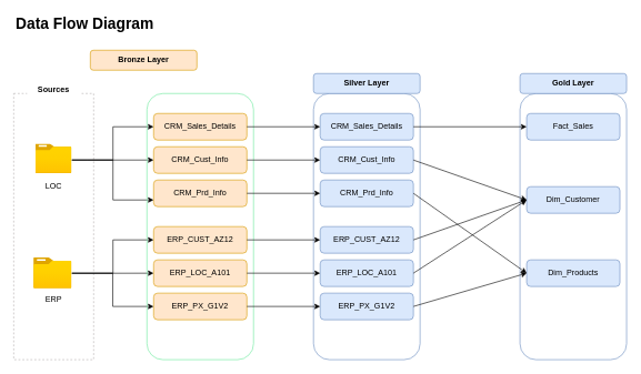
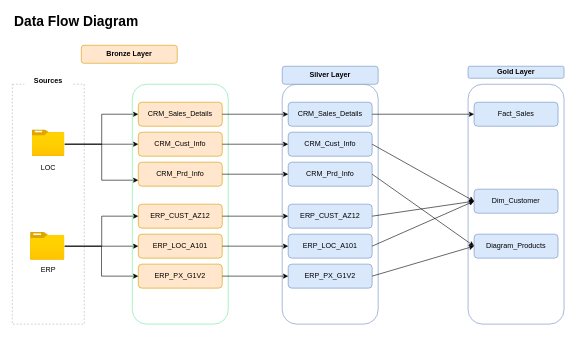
  <mxCell id="0" />
  <mxCell id="1" parent="0" />
  <mxCell id="2" value="" style="rounded=0;whiteSpace=wrap;html=1;fillColor=none;dashed=1;strokeColor=light-dark(#b5b0b0, #ededed);" parent="1" vertex="1"><mxGeometry y="140" width="120" height="400" as="geometry" x="20" /></mxCell>
  <mxCell id="3" value="" style="rounded=0;whiteSpace=wrap;html=1;fillColor=default;strokeColor=none;" parent="1" vertex="1"><mxGeometry x="40" y="120" width="80" height="30" as="geometry" /></mxCell>
  <mxCell id="4" value="&lt;b&gt;Sources&lt;/b&gt;" style="text;html=1;align=center;verticalAlign=middle;whiteSpace=wrap;rounded=0;fillColor=none;strokeColor=none;" parent="1" vertex="1"><mxGeometry x="50" y="120" width="60" height="30" as="geometry" /></mxCell>
  <mxCell id="5" value="&lt;b&gt;Data Flow Diagram&amp;nbsp;&lt;/b&gt;" style="text;html=1;align=center;verticalAlign=middle;whiteSpace=wrap;rounded=0;fontSize=23;" parent="1" vertex="1"><mxGeometry width="220" height="30" as="geometry" x="20" y="20" /></mxCell>
  <mxCell id="6" value="" style="edgeStyle=orthogonalEdgeStyle;rounded=0;orthogonalLoop=1;jettySize=auto;html=1;entryX=0;entryY=0.75;entryDx=0;entryDy=0;" parent="1" source="9" target="20" edge="1"><mxGeometry relative="1" as="geometry"><Array as="points"><mxPoint x="169" y="240" /><mxPoint x="169" y="300" /></Array></mxGeometry></mxCell>
  <mxCell id="7" value="" style="edgeStyle=orthogonalEdgeStyle;rounded=0;orthogonalLoop=1;jettySize=auto;html=1;entryX=0;entryY=0.5;entryDx=0;entryDy=0;" parent="1" source="9" target="19" edge="1"><mxGeometry relative="1" as="geometry"><Array as="points"><mxPoint x="130" y="240" /><mxPoint x="130" y="240" /></Array></mxGeometry></mxCell>
  <mxCell id="8" value="" style="edgeStyle=orthogonalEdgeStyle;rounded=0;orthogonalLoop=1;jettySize=auto;html=1;entryX=0;entryY=0.5;entryDx=0;entryDy=0;" parent="1" source="9" target="18" edge="1"><mxGeometry relative="1" as="geometry"><Array as="points"><mxPoint x="169" y="240" /><mxPoint x="169" y="190" /></Array></mxGeometry></mxCell>
  <mxCell id="9" value="" style="image;aspect=fixed;html=1;points=[];align=center;fontSize=12;image=img/lib/azure2/general/Folder_Blank.svg;" parent="1" vertex="1"><mxGeometry x="52.75" y="215.77" width="54.5" height="44.23" as="geometry" /></mxCell>
  <mxCell id="10" value="LOC" style="text;html=1;align=center;verticalAlign=middle;whiteSpace=wrap;rounded=0;" parent="1" vertex="1"><mxGeometry x="60" y="270" width="40" height="20" as="geometry" /></mxCell>
  <mxCell id="11" value="" style="edgeStyle=orthogonalEdgeStyle;rounded=0;orthogonalLoop=1;jettySize=auto;html=1;fontFamily=Helvetica;fontSize=12;fontColor=default;entryX=0;entryY=0.5;entryDx=0;entryDy=0;" parent="1" source="14" target="22" edge="1"><mxGeometry relative="1" as="geometry"><Array as="points"><mxPoint x="169" y="410" /><mxPoint x="169" y="360" /></Array></mxGeometry></mxCell>
  <mxCell id="12" value="" style="edgeStyle=orthogonalEdgeStyle;rounded=0;orthogonalLoop=1;jettySize=auto;html=1;fontFamily=Helvetica;fontSize=12;fontColor=default;" parent="1" source="14" target="23" edge="1"><mxGeometry relative="1" as="geometry" /></mxCell>
  <mxCell id="13" value="" style="edgeStyle=orthogonalEdgeStyle;rounded=0;orthogonalLoop=1;jettySize=auto;html=1;fontFamily=Helvetica;fontSize=12;fontColor=default;entryX=0;entryY=0.5;entryDx=0;entryDy=0;" parent="1" source="14" target="24" edge="1"><mxGeometry relative="1" as="geometry" /></mxCell>
  <mxCell id="14" value="" style="image;aspect=fixed;html=1;points=[];align=center;fontSize=12;image=img/lib/azure2/general/Folder_Blank.svg;" parent="1" vertex="1"><mxGeometry x="50" y="386.77" width="57.25" height="46.46" as="geometry" /></mxCell>
  <mxCell id="15" value="ERP" style="text;html=1;align=center;verticalAlign=middle;whiteSpace=wrap;rounded=0;" parent="1" vertex="1"><mxGeometry x="60" y="440" width="40" height="20" as="geometry" /></mxCell>
  <mxCell id="16" value="" style="rounded=1;whiteSpace=wrap;html=1;fillColor=none;strokeColor=light-dark(#6cea9c, #ededed);" parent="1" vertex="1"><mxGeometry x="220" y="140" width="160" height="400" as="geometry" /></mxCell>
  <mxCell id="17" value="Bronze Layer" style="rounded=1;whiteSpace=wrap;html=1;fillColor=#ffe6cc;strokeColor=#d79b00;fontStyle=1" parent="1" vertex="1"><mxGeometry x="135" y="75" width="160" height="30" as="geometry" /></mxCell>
  <mxCell id="18" value="CRM_Sales_Details" style="rounded=1;whiteSpace=wrap;html=1;fillColor=#ffe6cc;strokeColor=#d79b00;" parent="1" vertex="1"><mxGeometry x="230" y="170" width="140" height="40" as="geometry" /></mxCell>
  <mxCell id="19" value="CRM_Cust_Info" style="rounded=1;whiteSpace=wrap;html=1;fillColor=#ffe6cc;strokeColor=#d79b00;" parent="1" vertex="1"><mxGeometry x="230" y="220" width="140" height="40" as="geometry" /></mxCell>
  <mxCell id="20" value="CRM_Prd_Info" style="rounded=1;whiteSpace=wrap;html=1;fillColor=#ffe6cc;strokeColor=#d79b00;" parent="1" vertex="1"><mxGeometry x="230" y="270" width="140" height="40" as="geometry" /></mxCell>
  <mxCell id="21" style="edgeStyle=orthogonalEdgeStyle;rounded=0;orthogonalLoop=1;jettySize=auto;html=1;exitX=0.5;exitY=1;exitDx=0;exitDy=0;" parent="1" source="15" target="15" edge="1"><mxGeometry relative="1" as="geometry" /></mxCell>
  <mxCell id="22" value="ERP_CUST_AZ12" style="rounded=1;whiteSpace=wrap;html=1;strokeColor=#d79b00;align=center;verticalAlign=middle;fontFamily=Helvetica;fontSize=12;fontColor=default;fillColor=#ffe6cc;" parent="1" vertex="1"><mxGeometry x="230" y="340" width="140" height="40" as="geometry" /></mxCell>
  <mxCell id="23" value="ERP_LOC_A101" style="whiteSpace=wrap;html=1;fillColor=#ffe6cc;strokeColor=#d79b00;rounded=1;" parent="1" vertex="1"><mxGeometry x="230" y="390" width="140" height="40" as="geometry" /></mxCell>
  <mxCell id="24" value="ERP_PX_G1V2" style="whiteSpace=wrap;html=1;fillColor=#ffe6cc;strokeColor=#d79b00;rounded=1;" parent="1" vertex="1"><mxGeometry x="230" y="440" width="140" height="40" as="geometry" /></mxCell>
  <mxCell id="25" value="" style="rounded=1;whiteSpace=wrap;html=1;fillColor=none;strokeColor=#6c8ebf;" parent="1" vertex="1"><mxGeometry x="470" y="140" width="160" height="400" as="geometry" /></mxCell>
  <mxCell id="26" value="Silver Layer" style="rounded=1;whiteSpace=wrap;html=1;fillColor=#dae8fc;strokeColor=#6c8ebf;fontStyle=1;" parent="1" vertex="1"><mxGeometry x="470" y="110" width="160" height="30" as="geometry" /></mxCell>
  <mxCell id="27" value="CRM_Sales_Details" style="rounded=1;whiteSpace=wrap;html=1;fillColor=#dae8fc;strokeColor=#6c8ebf;" parent="1" vertex="1"><mxGeometry x="480" y="170" width="140" height="40" as="geometry" /></mxCell>
  <mxCell id="28" value="CRM_Cust_Info" style="rounded=1;whiteSpace=wrap;html=1;fillColor=#dae8fc;strokeColor=#6c8ebf;" parent="1" vertex="1"><mxGeometry x="480" y="220" width="140" height="40" as="geometry" /></mxCell>
  <mxCell id="29" value="CRM_Prd_Info" style="rounded=1;whiteSpace=wrap;html=1;fillColor=#dae8fc;strokeColor=#6c8ebf;" parent="1" vertex="1"><mxGeometry x="480" y="270" width="140" height="40" as="geometry" /></mxCell>
  <mxCell id="30" value="ERP_CUST_AZ12" style="rounded=1;whiteSpace=wrap;html=1;strokeColor=#6c8ebf;align=center;verticalAlign=middle;fontFamily=Helvetica;fontSize=12;fillColor=#dae8fc;" parent="1" vertex="1"><mxGeometry x="480" y="340" width="140" height="40" as="geometry" /></mxCell>
  <mxCell id="31" value="ERP_LOC_A101" style="whiteSpace=wrap;html=1;fillColor=#dae8fc;strokeColor=#6c8ebf;rounded=1;" parent="1" vertex="1"><mxGeometry x="480" y="390" width="140" height="40" as="geometry" /></mxCell>
  <mxCell id="32" value="ERP_PX_G1V2" style="whiteSpace=wrap;html=1;fillColor=#dae8fc;strokeColor=#6c8ebf;rounded=1;" parent="1" vertex="1"><mxGeometry x="480" y="440" width="140" height="40" as="geometry" /></mxCell>
  <mxCell id="33" value="" style="endArrow=classic;html=1;rounded=0;exitX=1;exitY=0.5;exitDx=0;exitDy=0;entryX=0;entryY=0.5;entryDx=0;entryDy=0;" parent="1" source="18" target="27" edge="1"><mxGeometry width="50" height="50" relative="1" as="geometry"><mxPoint x="390" y="190" as="sourcePoint" /><mxPoint x="440" y="140" as="targetPoint" /></mxGeometry></mxCell>
  <mxCell id="34" value="" style="endArrow=classic;html=1;rounded=0;exitX=1;exitY=0.5;exitDx=0;exitDy=0;entryX=0;entryY=0.5;entryDx=0;entryDy=0;" parent="1" source="24" target="32" edge="1"><mxGeometry width="50" height="50" relative="1" as="geometry"><mxPoint x="400" y="470" as="sourcePoint" /><mxPoint x="450" y="420" as="targetPoint" /></mxGeometry></mxCell>
  <mxCell id="35" value="" style="endArrow=classic;html=1;rounded=0;exitX=1;exitY=0.5;exitDx=0;exitDy=0;entryX=0;entryY=0.5;entryDx=0;entryDy=0;" parent="1" source="23" target="31" edge="1"><mxGeometry width="50" height="50" relative="1" as="geometry"><mxPoint x="400" y="400" as="sourcePoint" /><mxPoint x="450" y="350" as="targetPoint" /></mxGeometry></mxCell>
  <mxCell id="36" value="" style="endArrow=classic;html=1;rounded=0;exitX=1;exitY=0.5;exitDx=0;exitDy=0;entryX=0;entryY=0.5;entryDx=0;entryDy=0;" parent="1" source="22" target="30" edge="1"><mxGeometry width="50" height="50" relative="1" as="geometry"><mxPoint x="400" y="350" as="sourcePoint" /><mxPoint x="450" y="300" as="targetPoint" /></mxGeometry></mxCell>
  <mxCell id="37" value="" style="endArrow=classic;html=1;rounded=0;exitX=1;exitY=0.5;exitDx=0;exitDy=0;" parent="1" source="20" target="29" edge="1"><mxGeometry width="50" height="50" relative="1" as="geometry"><mxPoint x="400" y="260" as="sourcePoint" /><mxPoint x="450" y="210" as="targetPoint" /></mxGeometry></mxCell>
  <mxCell id="38" value="" style="endArrow=classic;html=1;rounded=0;exitX=1;exitY=0.5;exitDx=0;exitDy=0;entryX=0;entryY=0.5;entryDx=0;entryDy=0;" parent="1" source="19" target="28" edge="1"><mxGeometry width="50" height="50" relative="1" as="geometry"><mxPoint x="400" y="270" as="sourcePoint" /><mxPoint x="450" y="220" as="targetPoint" /></mxGeometry></mxCell>
  <mxCell id="39" value="" style="rounded=1;whiteSpace=wrap;html=1;fillColor=none;strokeColor=#6c8ebf;" vertex="1" parent="1"><mxGeometry x="780" y="140" width="160" height="400" as="geometry" /></mxCell>
- <mxCell id="40" value="Gold Layer" style="rounded=1;whiteSpace=wrap;html=1;fillColor=#dae8fc;strokeColor=#6c8ebf;fontStyle=1;" vertex="1" parent="1"><mxGeometry x="780" y="110" width="160" height="30" as="geometry" /></mxCell>
+ <mxCell id="40" value="Gold Layer" style="rounded=1;whiteSpace=wrap;html=1;fillColor=#dae8fc;strokeColor=#6c8ebf;fontStyle=1;" vertex="1" parent="1"><mxGeometry x="780" y="110" width="160" height="20" as="geometry" /></mxCell>
  <mxCell id="41" value="Fact_Sales" style="rounded=1;whiteSpace=wrap;html=1;fillColor=#dae8fc;strokeColor=#6c8ebf;" vertex="1" parent="1"><mxGeometry x="790" y="170" width="140" height="40" as="geometry" /></mxCell>
- <mxCell id="42" value="Dim_Customer" style="rounded=1;whiteSpace=wrap;html=1;fillColor=#dae8fc;strokeColor=#6c8ebf;" vertex="1" parent="1"><mxGeometry x="790" y="280" width="140" height="40" as="geometry" /></mxCell>
- <mxCell id="43" value="Dim_Products" style="rounded=1;whiteSpace=wrap;html=1;fillColor=#dae8fc;strokeColor=#6c8ebf;" vertex="1" parent="1"><mxGeometry x="790" y="390" width="140" height="40" as="geometry" /></mxCell>
+ <mxCell id="42" value="Dim_Customer" style="rounded=1;whiteSpace=wrap;html=1;fillColor=#dae8fc;strokeColor=#6c8ebf;" vertex="1" parent="1"><mxGeometry x="790" y="315" width="140" height="40" as="geometry" /></mxCell>
+ <mxCell id="43" value="Diagram_Products" style="rounded=1;whiteSpace=wrap;html=1;fillColor=#dae8fc;strokeColor=#6c8ebf;" vertex="1" parent="1"><mxGeometry x="790" y="390" width="140" height="40" as="geometry" /></mxCell>
  <mxCell id="44" value="" style="endArrow=classic;html=1;rounded=0;exitX=1;exitY=0.5;exitDx=0;exitDy=0;entryX=0;entryY=0.5;entryDx=0;entryDy=0;" edge="1" parent="1" source="27" target="41"><mxGeometry width="50" height="50" relative="1" as="geometry"><mxPoint x="680" y="260" as="sourcePoint" /><mxPoint x="730" y="210" as="targetPoint" /></mxGeometry></mxCell>
  <mxCell id="45" value="" style="endArrow=classic;html=1;rounded=0;exitX=1;exitY=0.5;exitDx=0;exitDy=0;entryX=0;entryY=0.5;entryDx=0;entryDy=0;" edge="1" parent="1" source="28" target="42"><mxGeometry width="50" height="50" relative="1" as="geometry"><mxPoint x="670" y="300" as="sourcePoint" /><mxPoint x="720" y="250" as="targetPoint" /></mxGeometry></mxCell>
  <mxCell id="46" value="" style="endArrow=classic;html=1;rounded=0;exitX=1;exitY=0.5;exitDx=0;exitDy=0;entryX=0;entryY=0.5;entryDx=0;entryDy=0;" edge="1" parent="1" source="29" target="43"><mxGeometry width="50" height="50" relative="1" as="geometry"><mxPoint x="690" y="370" as="sourcePoint" /><mxPoint x="740" y="320" as="targetPoint" /></mxGeometry></mxCell>
  <mxCell id="47" value="" style="endArrow=classic;html=1;rounded=0;exitX=1;exitY=0.5;exitDx=0;exitDy=0;entryX=0;entryY=0.5;entryDx=0;entryDy=0;" edge="1" parent="1" source="30" target="42"><mxGeometry width="50" height="50" relative="1" as="geometry"><mxPoint x="660" y="470" as="sourcePoint" /><mxPoint x="710" y="420" as="targetPoint" /></mxGeometry></mxCell>
  <mxCell id="48" value="" style="endArrow=classic;html=1;rounded=0;exitX=1;exitY=0.5;exitDx=0;exitDy=0;entryX=0;entryY=0.5;entryDx=0;entryDy=0;" edge="1" parent="1" source="31" target="42"><mxGeometry width="50" height="50" relative="1" as="geometry"><mxPoint x="690" y="460" as="sourcePoint" /><mxPoint x="740" y="410" as="targetPoint" /></mxGeometry></mxCell>
  <mxCell id="49" value="" style="endArrow=classic;html=1;rounded=0;exitX=1;exitY=0.5;exitDx=0;exitDy=0;entryX=0;entryY=0.5;entryDx=0;entryDy=0;" edge="1" parent="1" source="32" target="43"><mxGeometry width="50" height="50" relative="1" as="geometry"><mxPoint x="700" y="370" as="sourcePoint" /><mxPoint x="750" y="320" as="targetPoint" /></mxGeometry></mxCell>
